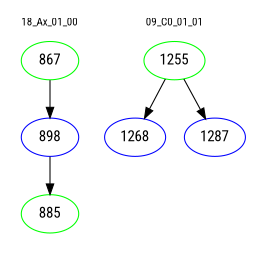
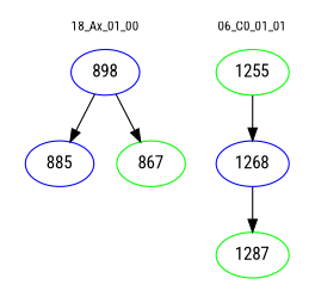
  digraph {
    fontname="Roboto Condensed"
    node [color=green fontname="Roboto Condensed"]
    edge [color=black fontname="Roboto Condensed"]
-   n1 [label=885]
+   n1 [color=blue label=885]
    n2 [color=blue label=898]
    n3 [label=867]
    n4 [label=1255]
    n5 [color=blue label=1268]
-   n6 [color=blue label=1287]
+   n6 [label=1287]
    subgraph cluster_1 {
      color=white
      fontsize=10
      label="18_Ax_01_00"
      n1
      n2
      n3
    }
    subgraph cluster_2 {
      color=white
      fontsize=10
-     label="09_C0_01_01"
+     label="06_C0_01_01"
      n4
      n5
      n6
    }
    n2 -> n1
-   n3 -> n2
+   n2 -> n3
    n4 -> n5
-   n4 -> n6
+   n5 -> n6
  }
